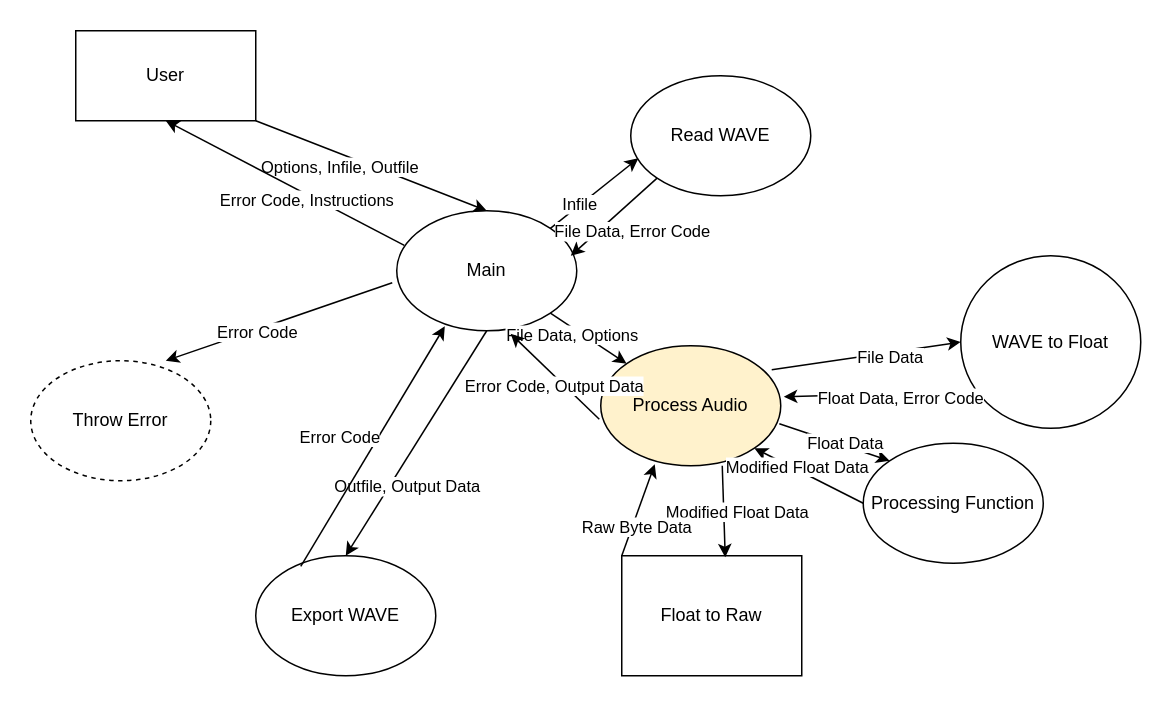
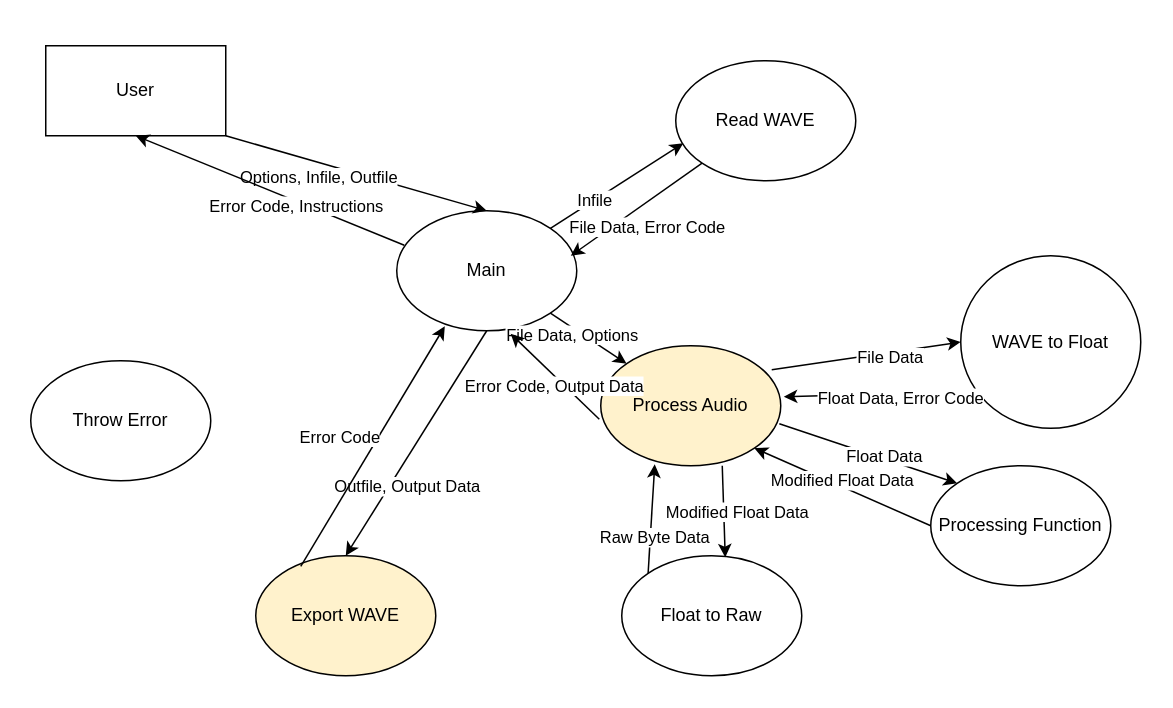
  <mxCell id="0" />
  <mxCell id="1" parent="0" />
- <mxCell id="2" value="User" style="rounded=0;whiteSpace=wrap;html=1;" vertex="1" parent="1"><mxGeometry x="50" y="20" width="120" height="60" as="geometry" /></mxCell>
+ <mxCell id="2" value="User" style="rounded=0;whiteSpace=wrap;html=1;" vertex="1" parent="1"><mxGeometry x="30" y="30" width="120" height="60" as="geometry" /></mxCell>
  <mxCell id="3" value="Main" style="ellipse;whiteSpace=wrap;html=1;" vertex="1" parent="1"><mxGeometry x="264" y="140" width="120" height="80" as="geometry" /></mxCell>
- <mxCell id="4" value="Export WAVE" style="ellipse;whiteSpace=wrap;html=1;" vertex="1" parent="1"><mxGeometry x="170" y="370" width="120" height="80" as="geometry" /></mxCell>
+ <mxCell id="4" value="Export WAVE" style="ellipse;whiteSpace=wrap;html=1;fillColor=#fff2cc;" vertex="1" parent="1"><mxGeometry x="170" y="370" width="120" height="80" as="geometry" /></mxCell>
  <mxCell id="5" value="WAVE to Float" style="ellipse;whiteSpace=wrap;html=1;" vertex="1" parent="1"><mxGeometry x="640" y="170" width="120" height="115" as="geometry" /></mxCell>
  <mxCell id="6" value="Process Audio" style="ellipse;whiteSpace=wrap;html=1;fillColor=#fff2cc;" vertex="1" parent="1"><mxGeometry x="400" y="230" width="120" height="80" as="geometry" /></mxCell>
- <mxCell id="7" value="Read WAVE" style="ellipse;whiteSpace=wrap;html=1;" vertex="1" parent="1"><mxGeometry x="420" y="50" width="120" height="80" as="geometry" /></mxCell>
+ <mxCell id="7" value="Read WAVE" style="ellipse;whiteSpace=wrap;html=1;" vertex="1" parent="1"><mxGeometry x="450" y="40" width="120" height="80" as="geometry" /></mxCell>
  <mxCell id="8" value="" style="endArrow=classic;html=1;entryX=0.042;entryY=0.688;entryDx=0;entryDy=0;entryPerimeter=0;exitX=1;exitY=0;exitDx=0;exitDy=0;" edge="1" parent="1" source="3" target="7"><mxGeometry width="50" height="50" relative="1" as="geometry"><mxPoint x="290" y="150" as="sourcePoint" /><mxPoint x="340" y="100" as="targetPoint" /></mxGeometry></mxCell>
  <mxCell id="9" value="Infile" style="edgeLabel;html=1;align=center;verticalAlign=middle;resizable=0;points=[];" vertex="1" connectable="0" parent="8"><mxGeometry x="-0.341" y="1" relative="1" as="geometry"><mxPoint as="offset" /></mxGeometry></mxCell>
  <mxCell id="10" value="" style="endArrow=classic;html=1;entryX=0.967;entryY=0.375;entryDx=0;entryDy=0;entryPerimeter=0;exitX=0;exitY=1;exitDx=0;exitDy=0;" edge="1" parent="1" source="7" target="3"><mxGeometry width="50" height="50" relative="1" as="geometry"><mxPoint x="350" y="200" as="sourcePoint" /><mxPoint x="400" y="150" as="targetPoint" /></mxGeometry></mxCell>
  <mxCell id="11" value="File Data, Error Code" style="edgeLabel;html=1;align=center;verticalAlign=middle;resizable=0;points=[];" vertex="1" connectable="0" parent="10"><mxGeometry x="0.341" y="1" relative="1" as="geometry"><mxPoint x="21.18" as="offset" /></mxGeometry></mxCell>
  <mxCell id="12" value="" style="endArrow=classic;html=1;exitX=1;exitY=1;exitDx=0;exitDy=0;" edge="1" parent="1" source="3" target="6"><mxGeometry width="50" height="50" relative="1" as="geometry"><mxPoint x="300" y="260" as="sourcePoint" /><mxPoint x="350" y="210" as="targetPoint" /></mxGeometry></mxCell>
  <mxCell id="13" value="File Data, Options" style="edgeLabel;html=1;align=center;verticalAlign=middle;resizable=0;points=[];" vertex="1" connectable="0" parent="12"><mxGeometry x="0.247" y="1" relative="1" as="geometry"><mxPoint x="-17.98" y="-6.37" as="offset" /></mxGeometry></mxCell>
  <mxCell id="14" value="" style="endArrow=classic;html=1;exitX=1;exitY=1;exitDx=0;exitDy=0;entryX=0.5;entryY=0;entryDx=0;entryDy=0;" edge="1" parent="1" source="2" target="3"><mxGeometry width="50" height="50" relative="1" as="geometry"><mxPoint x="160" y="160" as="sourcePoint" /><mxPoint x="210" y="110" as="targetPoint" /></mxGeometry></mxCell>
  <mxCell id="15" value="Options, Infile, Outfile" style="edgeLabel;html=1;align=center;verticalAlign=middle;resizable=0;points=[];" vertex="1" connectable="0" parent="14"><mxGeometry x="-0.438" y="-3" relative="1" as="geometry"><mxPoint x="13.81" y="10.71" as="offset" /></mxGeometry></mxCell>
  <mxCell id="16" value="" style="endArrow=classic;html=1;exitX=-0.008;exitY=0.613;exitDx=0;exitDy=0;exitPerimeter=0;entryX=0.633;entryY=1.025;entryDx=0;entryDy=0;entryPerimeter=0;" edge="1" parent="1" source="6" target="3"><mxGeometry width="50" height="50" relative="1" as="geometry"><mxPoint x="290" y="300" as="sourcePoint" /><mxPoint x="330" y="260" as="targetPoint" /></mxGeometry></mxCell>
  <mxCell id="17" value="Error Code, Output Data" style="edgeLabel;html=1;align=center;verticalAlign=middle;resizable=0;points=[];" vertex="1" connectable="0" parent="16"><mxGeometry x="-0.211" y="-3" relative="1" as="geometry"><mxPoint x="-9.33" y="2.27" as="offset" /></mxGeometry></mxCell>
  <mxCell id="18" value="" style="endArrow=classic;html=1;entryX=0.5;entryY=1;entryDx=0;entryDy=0;exitX=0.042;exitY=0.288;exitDx=0;exitDy=0;exitPerimeter=0;" edge="1" parent="1" source="3" target="2"><mxGeometry width="50" height="50" relative="1" as="geometry"><mxPoint x="70" y="200" as="sourcePoint" /><mxPoint x="120" y="150" as="targetPoint" /></mxGeometry></mxCell>
  <mxCell id="19" value="Error Code, Instructions" style="edgeLabel;html=1;align=center;verticalAlign=middle;resizable=0;points=[];" vertex="1" connectable="0" parent="18"><mxGeometry x="-0.202" y="3" relative="1" as="geometry"><mxPoint as="offset" /></mxGeometry></mxCell>
  <mxCell id="20" value="" style="endArrow=classic;html=1;entryX=0.5;entryY=0;entryDx=0;entryDy=0;exitX=0.5;exitY=1;exitDx=0;exitDy=0;" edge="1" parent="1" source="3" target="4"><mxGeometry width="50" height="50" relative="1" as="geometry"><mxPoint x="210" y="230" as="sourcePoint" /><mxPoint x="170" y="230" as="targetPoint" /></mxGeometry></mxCell>
  <mxCell id="21" value="Outfile, Output Data" style="edgeLabel;html=1;align=center;verticalAlign=middle;resizable=0;points=[];" vertex="1" connectable="0" parent="20"><mxGeometry x="0.216" y="5" relative="1" as="geometry"><mxPoint y="9.71" as="offset" /></mxGeometry></mxCell>
  <mxCell id="22" value="" style="endArrow=classic;html=1;entryX=0.267;entryY=0.963;entryDx=0;entryDy=0;entryPerimeter=0;exitX=0.25;exitY=0.088;exitDx=0;exitDy=0;exitPerimeter=0;" edge="1" parent="1" source="4" target="3"><mxGeometry width="50" height="50" relative="1" as="geometry"><mxPoint x="150" y="290" as="sourcePoint" /><mxPoint x="200" y="240" as="targetPoint" /></mxGeometry></mxCell>
  <mxCell id="23" value="Error Code" style="edgeLabel;html=1;align=center;verticalAlign=middle;resizable=0;points=[];" vertex="1" connectable="0" parent="22"><mxGeometry x="-0.433" y="-2" relative="1" as="geometry"><mxPoint x="-3.7" y="-42.15" as="offset" /></mxGeometry></mxCell>
- <mxCell id="24" value="Float to Raw" style="whiteSpace=wrap;html=1;rounded=0;" vertex="1" parent="1"><mxGeometry x="414" y="370" width="120" height="80" as="geometry" /></mxCell>
- <mxCell id="25" value="Throw Error" style="ellipse;whiteSpace=wrap;html=1;dashed=1;" vertex="1" parent="1"><mxGeometry x="20" y="240" width="120" height="80" as="geometry" /></mxCell>
- <mxCell id="26" value="" style="endArrow=classic;html=1;entryX=0.75;entryY=0;entryDx=0;entryDy=0;exitX=-0.025;exitY=0.6;exitDx=0;exitDy=0;exitPerimeter=0;entryPerimeter=0;" edge="1" parent="1" source="3" target="25"><mxGeometry width="50" height="50" relative="1" as="geometry"><mxPoint x="70" y="200" as="sourcePoint" /><mxPoint x="120" y="150" as="targetPoint" /></mxGeometry></mxCell>
- <mxCell id="27" value="Error Code" style="edgeLabel;html=1;align=center;verticalAlign=middle;resizable=0;points=[];" vertex="1" connectable="0" parent="26"><mxGeometry x="0.295" y="4" relative="1" as="geometry"><mxPoint x="6.06" y="-5.21" as="offset" /></mxGeometry></mxCell>
- <mxCell id="28" value="Processing Function" style="ellipse;whiteSpace=wrap;html=1;" vertex="1" parent="1"><mxGeometry x="575" y="295" width="120" height="80" as="geometry" /></mxCell>
+ <mxCell id="24" value="Float to Raw" style="ellipse;whiteSpace=wrap;html=1;" vertex="1" parent="1"><mxGeometry x="414" y="370" width="120" height="80" as="geometry" /></mxCell>
+ <mxCell id="25" value="Throw Error" style="ellipse;whiteSpace=wrap;html=1;" vertex="1" parent="1"><mxGeometry x="20" y="240" width="120" height="80" as="geometry" /></mxCell>
+ <mxCell id="28" value="Processing Function" style="ellipse;whiteSpace=wrap;html=1;" vertex="1" parent="1"><mxGeometry x="620" y="310" width="120" height="80" as="geometry" /></mxCell>
  <mxCell id="29" value="" style="endArrow=classic;html=1;entryX=0;entryY=0.5;entryDx=0;entryDy=0;exitX=0.95;exitY=0.2;exitDx=0;exitDy=0;exitPerimeter=0;" edge="1" parent="1" source="6" target="5"><mxGeometry width="50" height="50" relative="1" as="geometry"><mxPoint x="520" y="250" as="sourcePoint" /><mxPoint x="560" y="200" as="targetPoint" /></mxGeometry></mxCell>
  <mxCell id="30" value="File Data" style="edgeLabel;html=1;align=center;verticalAlign=middle;resizable=0;points=[];" vertex="1" connectable="0" parent="29"><mxGeometry x="0.234" y="-3" relative="1" as="geometry"><mxPoint as="offset" /></mxGeometry></mxCell>
  <mxCell id="31" value="" style="endArrow=classic;html=1;entryX=0;entryY=0;entryDx=0;entryDy=0;exitX=0.992;exitY=0.65;exitDx=0;exitDy=0;exitPerimeter=0;" edge="1" parent="1" source="6" target="28"><mxGeometry width="50" height="50" relative="1" as="geometry"><mxPoint x="380" y="420" as="sourcePoint" /><mxPoint x="430" y="370" as="targetPoint" /></mxGeometry></mxCell>
  <mxCell id="32" value="Float Data" style="edgeLabel;html=1;align=center;verticalAlign=middle;resizable=0;points=[];" vertex="1" connectable="0" parent="31"><mxGeometry x="0.168" y="2" relative="1" as="geometry"><mxPoint as="offset" /></mxGeometry></mxCell>
  <mxCell id="33" value="" style="endArrow=classic;html=1;exitX=0.042;exitY=0.788;exitDx=0;exitDy=0;entryX=1.017;entryY=0.425;entryDx=0;entryDy=0;entryPerimeter=0;exitPerimeter=0;" edge="1" parent="1" source="5" target="6"><mxGeometry width="50" height="50" relative="1" as="geometry"><mxPoint x="600" y="240" as="sourcePoint" /><mxPoint x="550" y="260" as="targetPoint" /></mxGeometry></mxCell>
  <mxCell id="34" value="Float Data, Error Code" style="edgeLabel;html=1;align=center;verticalAlign=middle;resizable=0;points=[];" vertex="1" connectable="0" parent="33"><mxGeometry x="0.322" y="3" relative="1" as="geometry"><mxPoint x="35.09" y="-1.63" as="offset" /></mxGeometry></mxCell>
  <mxCell id="35" value="" style="endArrow=classic;html=1;entryX=1;entryY=1;entryDx=0;entryDy=0;exitX=0;exitY=0.5;exitDx=0;exitDy=0;" edge="1" parent="1" source="28" target="6"><mxGeometry width="50" height="50" relative="1" as="geometry"><mxPoint x="510" y="360" as="sourcePoint" /><mxPoint x="560" y="310" as="targetPoint" /></mxGeometry></mxCell>
  <mxCell id="36" value="Modified Float Data" style="edgeLabel;html=1;align=center;verticalAlign=middle;resizable=0;points=[];" vertex="1" connectable="0" parent="35"><mxGeometry x="-0.353" y="-2" relative="1" as="geometry"><mxPoint x="-22.36" y="-11.26" as="offset" /></mxGeometry></mxCell>
  <mxCell id="37" value="" style="endArrow=classic;html=1;entryX=0.575;entryY=0.013;entryDx=0;entryDy=0;entryPerimeter=0;exitX=0.675;exitY=1;exitDx=0;exitDy=0;exitPerimeter=0;" edge="1" parent="1" source="6" target="24"><mxGeometry width="50" height="50" relative="1" as="geometry"><mxPoint x="370" y="380" as="sourcePoint" /><mxPoint x="420" y="330" as="targetPoint" /></mxGeometry></mxCell>
  <mxCell id="38" value="Modified Float Data" style="edgeLabel;html=1;align=center;verticalAlign=middle;resizable=0;points=[];" vertex="1" connectable="0" parent="37"><mxGeometry x="0.342" y="-1" relative="1" as="geometry"><mxPoint x="8.66" y="-11.01" as="offset" /></mxGeometry></mxCell>
  <mxCell id="39" value="" style="endArrow=classic;html=1;entryX=0.3;entryY=0.988;entryDx=0;entryDy=0;entryPerimeter=0;exitX=0;exitY=0;exitDx=0;exitDy=0;" edge="1" parent="1" source="24" target="6"><mxGeometry width="50" height="50" relative="1" as="geometry"><mxPoint x="360" y="380" as="sourcePoint" /><mxPoint x="410" y="330" as="targetPoint" /></mxGeometry></mxCell>
  <mxCell id="40" value="Raw Byte Data" style="edgeLabel;html=1;align=center;verticalAlign=middle;resizable=0;points=[];" vertex="1" connectable="0" parent="39"><mxGeometry x="-0.344" y="-2" relative="1" as="geometry"><mxPoint as="offset" /></mxGeometry></mxCell>
